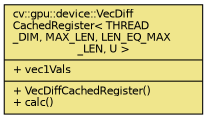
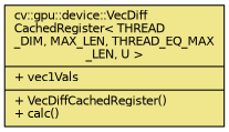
  digraph {
-   n1 [color=black fillcolor=khaki fontcolor=black fontname=Helvetica fontsize=10 height=0.2 label="{cv::gpu::device::VecDiff\lCachedRegister\< THREAD\l_DIM, MAX_LEN, LEN_EQ_MAX\l_LEN, U \>\n|+ vec1Vals\l|+ VecDiffCachedRegister()\l+ calc()\l}" shape=record style=filled width=0.4]
+   n1 [color=black fillcolor=khaki fontcolor=black fontname=Helvetica fontsize=10 height=0.2 label="{cv::gpu::device::VecDiff\lCachedRegister\< THREAD\l_DIM, MAX_LEN, THREAD_EQ_MAX\l_LEN, U \>\n|+ vec1Vals\l|+ VecDiffCachedRegister()\l+ calc()\l}" shape=record style=filled width=0.4]
  }
